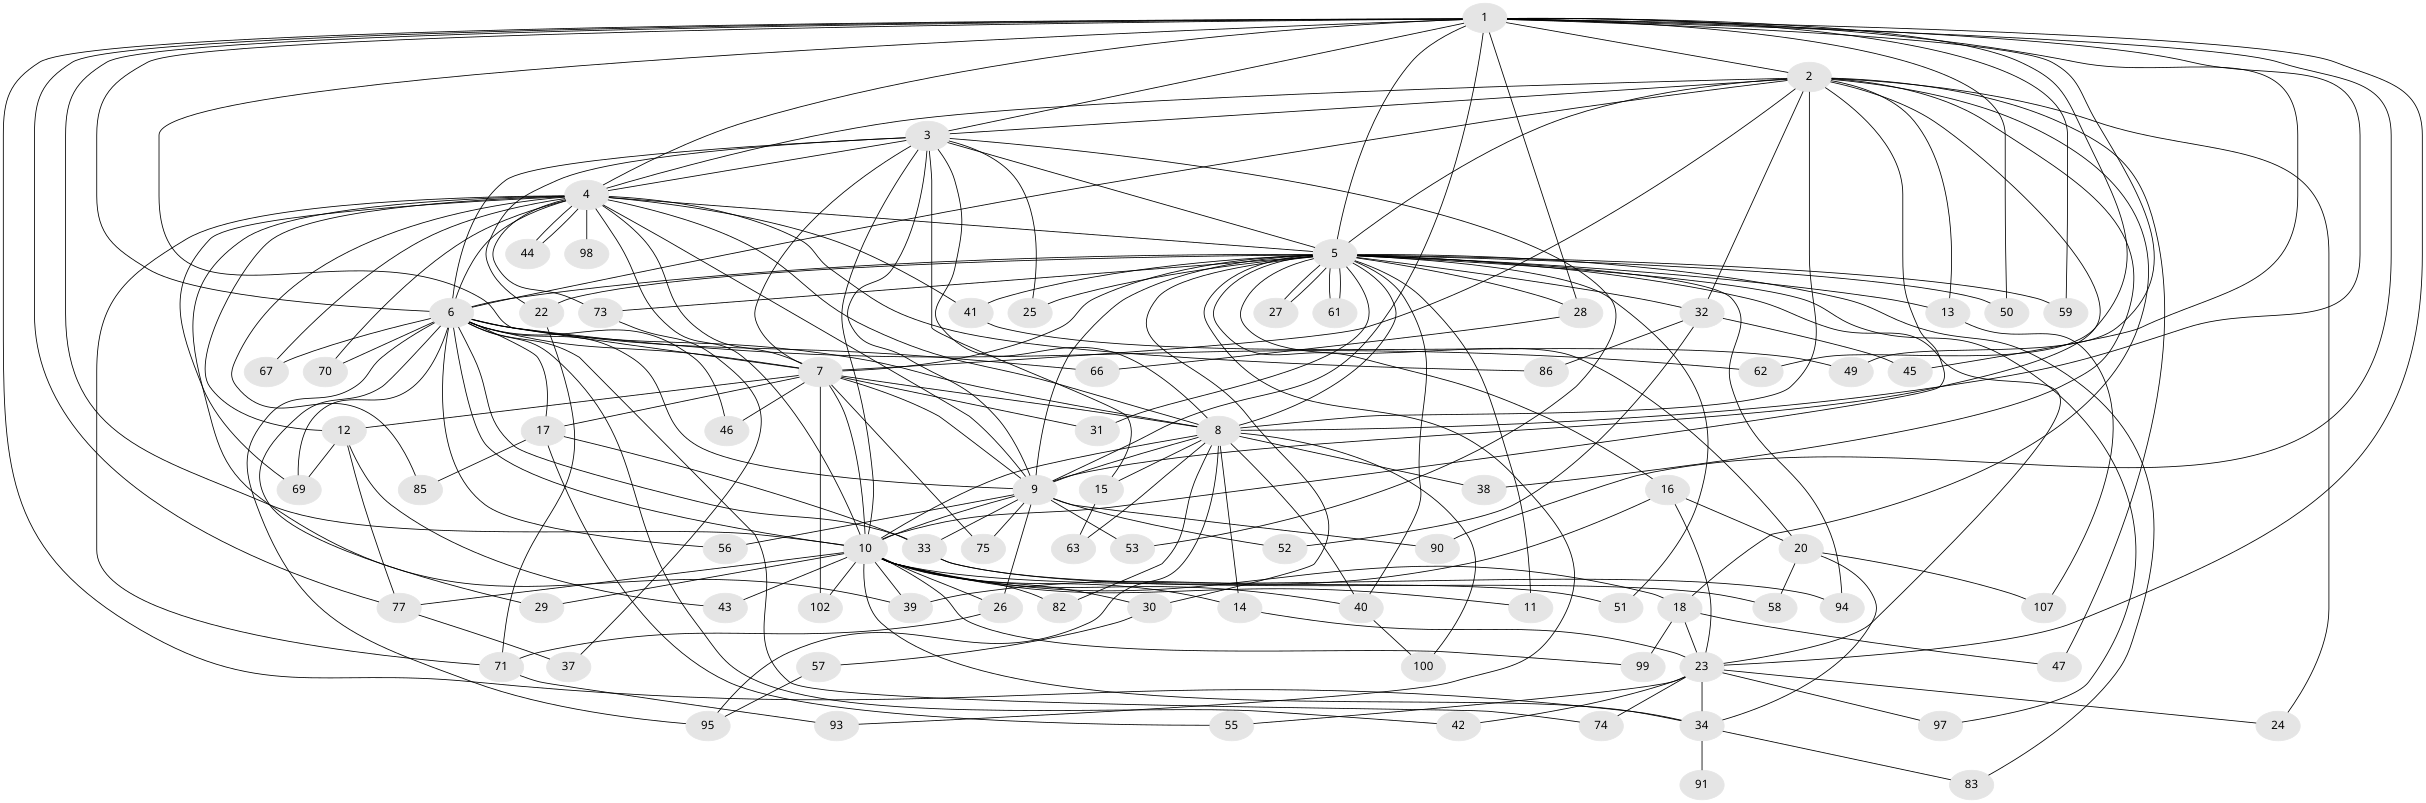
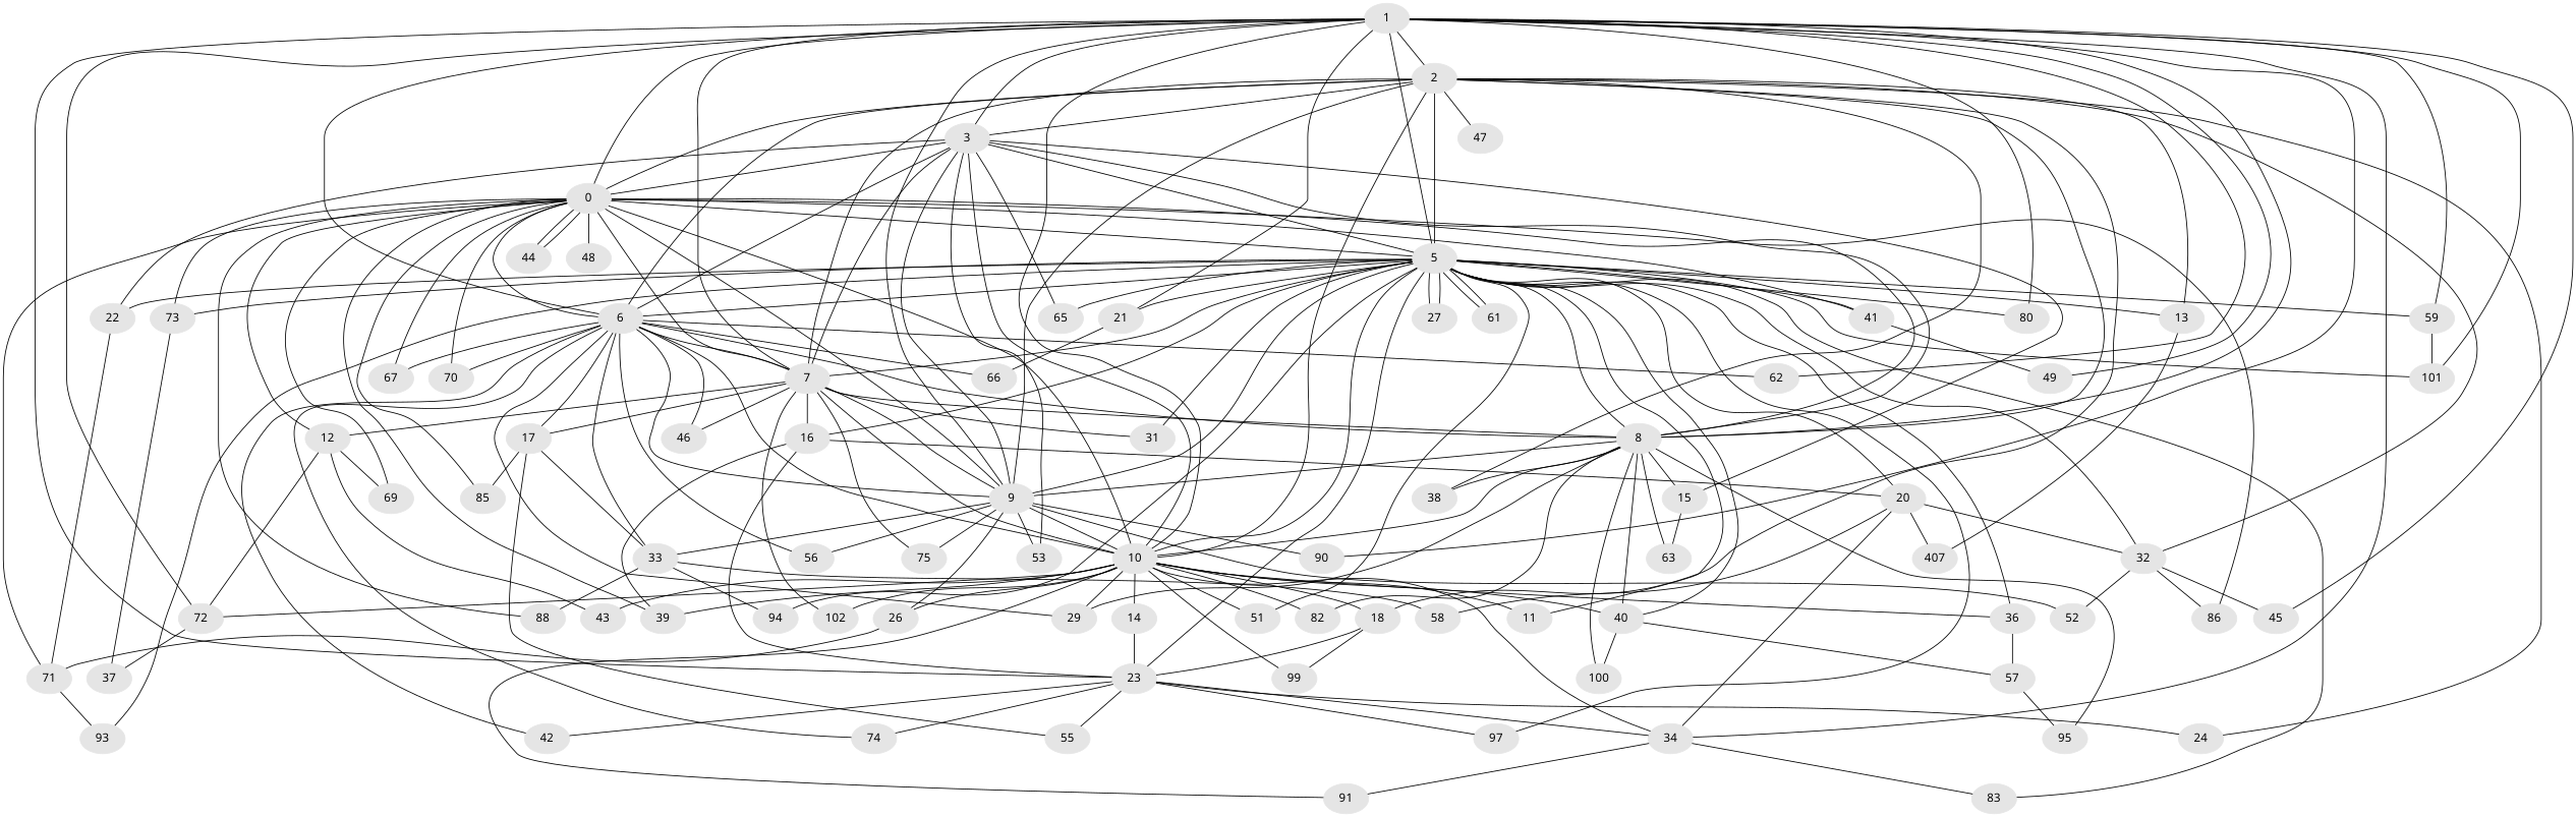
  graph {
    fontname="Noto Sans"
    node [color=gray90 fontname="Noto Sans" style=filled]
    edge [fontname="Noto Sans"]
    1 [super="+79"]
    2 [super="+48"]
    3 [super="+70"]
-   4 [super="+30"]
+   4 [super="+30" label=0]
    5 [super="+54"]
    6 [super="+37"]
    7 [super="+65"]
    8 [super="+80"]
    9 [super="+35"]
    10 [super="+19"]
-   21 [label=28]
+   21
    23 [super="+28"]
    34 [super="+64"]
    45
    49
-   50
+   50 [label=80]
    59 [super="+106"]
    62
-   72 [super="+81" label=77]
+   72 [super="+81"]
    90
+   101
    13
    18 [super="+89"]
    24
    32 [super="+104"]
    38
    47
    15
    22
-   25
+   25 [label=65]
    53
    12 [super="+77"]
    39 [super="+96"]
    41
    44
    67
    69 [super="+92"]
    71 [super="+103"]
    73
    n40 [label=70]
    85
    86
-   98
+   88
+   98 [label=48]
    11
    16
    20 [super="+84"]
    27
    31
-   36 [label=30]
+   36
    40 [super="+60"]
    51
    61
    83
    93
    94
    97
    17 [super="+78"]
    29
    33 [super="+68"]
    42
    46
    56
    66
    74
    95 [super="+105"]
    75
    102
    14
    63
    82
    100
    26
    52
    43
    91
    99
    55
    n79 [label=37]
-   107
+   107 [label=407]
    58
    57
    1 -- 2
    1 -- 3
    1 -- 4
    1 -- 5
    1 -- 6
    1 -- 7
    1 -- 8
    1 -- 9
    1 -- 10
    1 -- 21
    1 -- 23
    1 -- 34
    1 -- 45
    1 -- 49
    1 -- 50
    1 -- 59
    1 -- 62
    1 -- 72
    1 -- 90
+   1 -- 101
    2 -- 3
    2 -- 4
    2 -- 5 [weight=2]
    2 -- 6
    2 -- 7
    2 -- 8
    2 -- 9
    2 -- 10 [weight=2]
    2 -- 13
    2 -- 18
    2 -- 24
    2 -- 32
    2 -- 38
    2 -- 47
    3 -- 4 [weight=2]
    3 -- 5
    3 -- 6
    3 -- 7
    3 -- 8
    3 -- 9
    3 -- 10
    3 -- 15
    3 -- 22
    3 -- 25
    3 -- 53
    4 -- 5
    4 -- 6 [weight=2]
    4 -- 7
    4 -- 8 [weight=2]
    4 -- 9
    4 -- 10 [weight=2]
    4 -- 12
    4 -- 39
    4 -- 41
    4 -- 44
    4 -- 44
    4 -- 67
    4 -- 69
    4 -- 71
    4 -- 73
    4 -- n40
    4 -- 85
    4 -- 86
+   4 -- 88
    4 -- 98 [weight=2]
    5 -- 6
    5 -- 7
    5 -- 8
    5 -- 9 [weight=2]
+   5 -- 10
    5 -- 21
    5 -- 23
    5 -- 50
    5 -- 59
+   5 -- 101
    5 -- 13
    5 -- 32
    5 -- 22
    5 -- 25
    5 -- 41
    5 -- 73
    5 -- 11
    5 -- 16
    5 -- 20
    5 -- 27
    5 -- 27
    5 -- 31
    5 -- 36
    5 -- 40
    5 -- 51
    5 -- 61
    5 -- 61
    5 -- 83
    5 -- 93
    5 -- 94
    5 -- 97
    6 -- 7
    6 -- 8
    6 -- 9
    6 -- 10
    6 -- 62
    6 -- 67
-   6 -- 69
    6 -- n40
    6 -- 17
    6 -- 29
    6 -- 33 [weight=2]
    6 -- 42
    6 -- 46
    6 -- 56
    6 -- 66
    6 -- 74
-   6 -- 95
    7 -- 8
    7 -- 9
    7 -- 10 [weight=2]
    7 -- 12
+   7 -- 16
    7 -- 31
    7 -- 17
    7 -- 46
    7 -- 75
    7 -- 102
    8 -- 9
    8 -- 10
    8 -- 38
    8 -- 15
    8 -- 40
    8 -- 95
-   8 -- 14
+   8 -- 29
    8 -- 63
    8 -- 82
    8 -- 100
    9 -- 10 [weight=2]
    9 -- 90
    9 -- 53
    9 -- 33
    9 -- 56
    9 -- 75
    9 -- 26
    9 -- 52
    10 -- 34
    10 -- 72
    10 -- 18
    10 -- 39
    10 -- 11
    10 -- 36
    10 -- 40
    10 -- 51
    10 -- 29
    10 -- 102
    10 -- 14
    10 -- 82
    10 -- 26
    10 -- 43
+   10 -- 91
    10 -- 99
    21 -- 66
    23 -- 34
    23 -- 24
    23 -- 97
    23 -- 42
    23 -- 74
    23 -- 55
    34 -- 83
    34 -- 91
+   59 -- 101
    72 -- n79
    13 -- 107
    18 -- 23
-   18 -- 47
    18 -- 99
    32 -- 45
    32 -- 86
    32 -- 52
    15 -- 63
    22 -- 71
    12 -- 72
    12 -- 69
    12 -- 43
    41 -- 49
    71 -- 93
    73 -- n79
    16 -- 23
    16 -- 39
    16 -- 20
    20 -- 34
+   20 -- 32
    20 -- 107
    20 -- 58
    36 -- 57
    40 -- 100
+   40 -- 57
    17 -- 85
    17 -- 33
    17 -- 55
+   33 -- 88
    33 -- 94
    33 -- 58
    14 -- 23
    26 -- 71
    57 -- 95
  }
